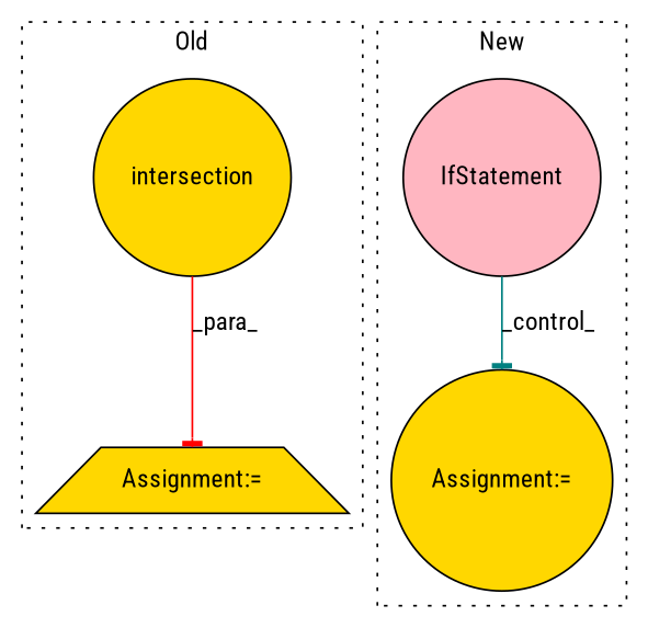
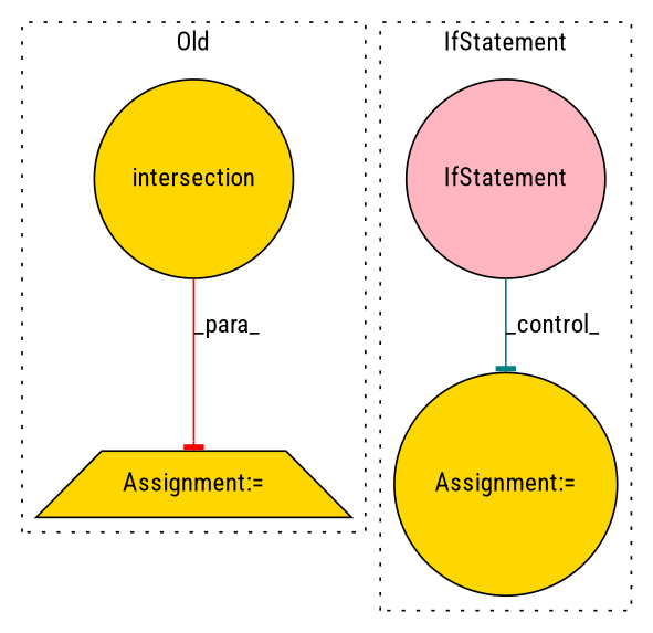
  digraph {
    fontname="Roboto Condensed"
    node [a=7 l=1 shape=circle style=filled fillcolor=gold fontname="Roboto Condensed"]
    edge [arrowhead=tee fontname="Roboto Condensed"]
    n1 [a=32 l="13,1" label=intersection s="1748,1768"]
    n2 [label="Assignment:=" s=1712 shape=trapezium]
    n3 [a=25 l="4,2" label=IfStatement s="1137,1169" fillcolor=lightpink]
    n4 [label="Assignment:=" s=1545]
    subgraph cluster_1 {
      label=Old
      style=dotted
      n1
      n2
    }
    subgraph cluster_2 {
-     label=New
+     label=IfStatement
      style=dotted
      n3
      n4
    }
    n1 -> n2 [label=_para_ color=red]
    n3 -> n4 [label=_control_ color=teal]
  }
